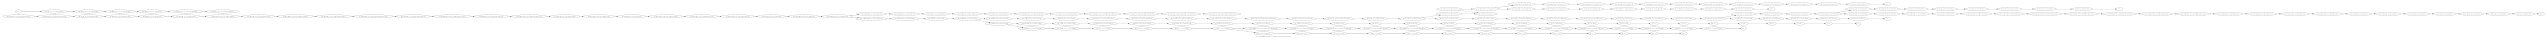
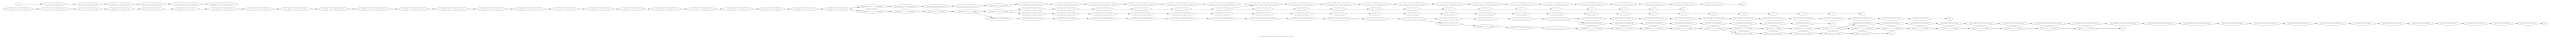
  digraph {
    fontname="Liberation Serif"
    label="Tree-decomposition of width 4 for register allocator (function _putmac)"
    rankdir=LR
    node [fontname="Liberation Serif"]
    edge [fontname="Liberation Serif"]
    n1 [label="0 | : "]
    n2 [label="1 | 76 : "]
    n3 [label="2 | 75 76 : "]
    n4 [label="3 | 74 75 : "]
    n5 [label="167 | 75 : "]
    n6 [label="4 | 73 74 : "]
    n7 [label="166 | 74 : "]
    n8 [label="5 | 72 73 : 44 45 "]
    n9 [label="165 | 73 : "]
    n10 [label="6 | 71 72 : 42 43 44 45 "]
    n11 [label="164 | 72 : 44 45 "]
    n12 [label="7 | 70 71 : 0 1 42 43 44 45 "]
    n13 [label="163 | 71 : 42 43 44 45 "]
    n14 [label="8 | 69 70 : 0 1 42 43 "]
    n15 [label="162 | 70 : 0 1 42 43 "]
    n16 [label="9 | 5 69 : 0 1 2 3 4 5 "]
    n17 [label="161 | 69 : 0 1 "]
    n18 [label="10 | 5 8 69 : 0 1 2 3 4 5 6 7 8 "]
    n19 [label="11 | 5 8 68 : 0 1 2 3 4 5 6 7 8 "]
    n20 [label="160 | 5 8 : 0 1 2 3 4 5 6 7 8 "]
    n21 [label="12 | 5 8 67 68 : 0 1 2 3 4 5 6 7 8 19 20 "]
    n22 [label="13 | 5 8 66 67 : 0 1 2 3 4 5 6 7 8 19 20 "]
    n23 [label="159 | 5 8 67 : 0 1 2 3 4 5 6 7 8 19 20 "]
    n24 [label="14 | 5 8 40 66 : 0 1 2 3 4 5 6 7 8 19 20 "]
    n25 [label="77 | 5 8 40 66 : 0 1 2 3 4 5 6 7 8 19 20 "]
    n26 [label="194 | 5 8 40 66 : 0 1 2 3 4 5 6 7 8 19 20 "]
    n27 [label="191 | 5 8 66 : 0 1 2 3 4 5 6 7 8 19 20 "]
    n28 [label="158 | 5 8 66 : 0 1 2 3 4 5 6 7 8 19 20 "]
    n29 [label="15 | 5 40 65 66 : 0 1 2 3 4 5 19 20 35 36 "]
    n30 [label="115 | 5 40 66 : 0 1 2 3 4 5 19 20 "]
    n31 [label="80 | 5 8 40 66 : 0 1 2 3 4 5 6 7 8 19 20 "]
    n32 [label="16 | 5 54 64 65 : 0 1 2 3 4 5 19 20 35 36 "]
    n33 [label="99 | 5 54 64 : 0 1 2 3 4 5 19 20 35 36 "]
    n34 [label="17 | 5 54 63 64 : 0 1 2 3 4 5 19 20 35 36 40 41 "]
    n35 [label="98 | 5 54 63 : 0 1 2 3 4 5 19 20 35 36 40 41 "]
    n36 [label="18 | 5 54 62 63 : 0 1 2 3 4 5 19 20 35 36 37 38 40 41 "]
    n37 [label="97 | 5 54 62 : 0 1 2 3 4 5 19 20 35 36 37 38 40 41 "]
    n38 [label="19 | 5 54 61 62 : 0 1 2 3 4 5 19 20 35 36 37 38 39 40 41 "]
    n39 [label="96 | 5 54 61 : 0 1 2 3 4 5 19 20 35 36 37 38 39 40 41 "]
    n40 [label="20 | 5 54 60 61 : 0 1 2 3 4 5 19 20 35 36 37 38 39 40 41 "]
    n41 [label="95 | 5 54 60 : 0 1 2 3 4 5 19 20 35 36 37 38 39 "]
    n42 [label="21 | 5 54 59 60 : 0 1 2 3 4 5 19 20 35 36 37 38 39 "]
    n43 [label="94 | 5 54 59 : 0 1 2 3 4 5 19 20 35 36 37 38 39 "]
    n44 [label="22 | 5 54 58 59 : 0 1 2 3 4 5 19 20 35 36 37 38 39 "]
    n45 [label="93 | 5 54 58 : 0 1 2 3 4 5 19 20 35 36 37 38 39 "]
    n46 [label="23 | 5 54 57 58 : 0 1 2 3 4 5 19 20 35 36 37 38 39 "]
    n47 [label="92 | 5 54 57 : 0 1 2 3 4 5 19 20 35 36 37 38 "]
    n48 [label="24 | 5 54 56 57 : 0 1 2 3 4 5 19 20 35 36 37 38 "]
    n49 [label="169 | 54 56 57 : 0 1 2 3 4 5 19 20 35 36 37 38 "]
    n50 [label="91 | 54 56 : 0 1 2 3 4 5 19 20 35 36 "]
    n51 [label="25 | 54 55 56 : 0 1 2 3 4 5 19 20 35 36 "]
    n52 [label="170 | 55 56 : 0 1 2 3 4 5 19 20 35 36 "]
    n53 [label="171 | 56 : 0 1 2 3 4 5 19 20 35 36 "]
    n54 [label="26 | 40 53 54 66 : 0 1 2 3 4 5 19 20 23 24 35 36 "]
    n55 [label="114 | 40 54 66 : 0 1 2 3 4 5 19 20 35 36 "]
    n56 [label="172 | 40 54 65 66 : 0 1 2 3 4 5 19 20 35 36 "]
    n57 [label="27 | 40 52 53 66 : 0 1 2 3 4 5 19 20 23 24 35 36 "]
    n58 [label="113 | 40 53 66 : 0 1 2 3 4 5 19 20 23 24 35 36 "]
    n59 [label="28 | 40 51 52 66 : 0 1 2 3 4 5 19 20 23 24 34 "]
    n60 [label="112 | 40 52 66 : 0 1 2 3 4 5 19 20 23 24 "]
    n61 [label="29 | 40 50 51 66 : 0 1 2 3 4 5 19 20 23 24 32 33 34 "]
    n62 [label="111 | 40 51 66 : 0 1 2 3 4 5 19 20 23 24 34 "]
    n63 [label="30 | 40 49 50 66 : 0 1 2 3 4 5 19 20 23 24 31 32 33 34 "]
    n64 [label="110 | 40 50 66 : 0 1 2 3 4 5 19 20 23 24 32 33 34 "]
    n65 [label="31 | 40 48 49 66 : 0 1 2 3 4 5 19 20 23 24 29 30 31 32 33 "]
    n66 [label="109 | 40 49 66 : 0 1 2 3 4 5 19 20 23 24 31 32 33 "]
    n67 [label="32 | 40 47 48 66 : 0 1 2 3 4 5 19 20 23 24 29 30 31 "]
    n68 [label="108 | 40 48 66 : 0 1 2 3 4 5 19 20 23 24 29 30 31 "]
    n69 [label="33 | 40 46 47 66 : 0 1 2 3 4 5 19 20 23 24 29 30 "]
    n70 [label="107 | 40 47 66 : 0 1 2 3 4 5 19 20 23 24 29 30 "]
    n71 [label="34 | 40 45 46 : 0 1 2 3 4 5 19 20 23 24 28 "]
    n72 [label="106 | 40 46 : 0 1 2 3 4 5 19 20 23 24 "]
    n73 [label="173 | 40 46 66 : 0 1 2 3 4 5 19 20 23 24 "]
    n74 [label="35 | 40 44 45 : 0 1 2 3 4 5 19 20 23 24 26 27 28 "]
    n75 [label="105 | 40 45 : 0 1 2 3 4 5 19 20 23 24 28 "]
    n76 [label="104 | 40 44 : 0 1 2 3 4 5 19 20 23 24 26 27 28 "]
    n77 [label="37 | 40 42 43 : 0 1 2 3 4 5 19 20 23 24 25 26 27 "]
    n78 [label="103 | 40 43 : 0 1 2 3 4 5 19 20 23 24 25 26 27 "]
    n79 [label="38 | 40 41 42 : 0 1 2 3 4 5 19 20 23 24 25 "]
    n80 [label="102 | 40 42 : 0 1 2 3 4 5 19 20 23 24 25 "]
    n81 [label="39 | 8 39 40 : 0 1 2 3 4 5 6 7 8 19 20 21 22 "]
    n82 [label="148 | 8 39 : 0 1 2 3 4 5 6 7 8 19 20 21 22 "]
    n83 [label="40 | 8 38 39 : 0 1 2 3 4 5 6 7 8 19 20 21 22 "]
    n84 [label="147 | 8 38 : 0 1 2 3 4 5 6 7 8 19 20 21 22 "]
    n85 [label="41 | 8 37 38 : 0 1 2 3 4 5 6 7 8 16 17 19 20 21 22 "]
    n86 [label="146 | 8 37 : 0 1 2 3 4 5 6 7 8 16 17 19 20 "]
    n87 [label="42 | 8 36 37 : 0 1 2 3 4 5 6 7 8 16 17 19 20 "]
    n88 [label="145 | 8 36 : 0 1 2 3 4 5 6 7 8 16 17 "]
    n89 [label="43 | 8 27 36 : 0 1 2 3 4 5 6 7 8 16 17 "]
    n90 [label="83 | 8 27 36 : 0 1 2 3 4 5 6 7 8 16 17 "]
    n91 [label="88 | 8 27 36 : 0 1 2 3 4 5 6 7 8 16 17 "]
    n92 [label="124 | 27 36 : 0 1 2 3 4 5 16 17 "]
    n93 [label="144 | 8 27 : 0 1 2 3 4 5 6 7 8 16 17 "]
    n94 [label="44 | 27 30 36 : 0 1 2 3 4 5 16 17 18 "]
    n95 [label="45 | 27 30 35 36 : 0 1 2 3 4 5 16 17 18 "]
    n96 [label="81 | 27 30 35 36 : 0 1 2 3 4 5 16 17 18 "]
    n97 [label="82 | 27 30 35 36 : 0 1 2 3 4 5 16 17 18 "]
    n98 [label="120 | 30 35 36 : 0 1 2 3 4 5 16 17 18 "]
    n99 [label="180 | 27 30 36 : 0 1 2 3 4 5 16 17 18 "]
    n100 [label="46 | 30 34 35 36 : 0 1 2 3 4 5 16 17 18 "]
    n101 [label="119 | 30 34 36 : 0 1 2 3 4 5 16 17 18 "]
    n102 [label="47 | 30 33 34 36 : 0 1 2 3 4 5 16 17 18 "]
    n103 [label="118 | 30 33 36 : 0 1 2 3 4 5 16 17 18 "]
    n104 [label="48 | 30 32 33 36 : 0 1 2 3 4 5 16 17 18 "]
    n105 [label="177 | 30 32 36 : 0 1 2 3 4 5 16 17 18 "]
    n106 [label="117 | 30 32 : 0 1 2 3 4 5 16 17 18 "]
    n107 [label="49 | 30 31 32 : 0 1 2 3 4 5 16 17 18 "]
    n108 [label="178 | 31 32 : 0 1 2 3 4 5 16 17 18 "]
    n109 [label="179 | 32 : 0 1 2 3 4 5 16 17 18 "]
    n110 [label="50 | 27 29 30 : 0 1 2 3 4 5 16 17 18 "]
    n111 [label="122 | 27 29 : 0 1 2 3 4 5 16 17 18 "]
    n112 [label="51 | 27 28 29 : 0 1 2 3 4 5 16 17 18 "]
    n113 [label="181 | 28 29 : 0 1 2 3 4 5 16 17 18 "]
    n114 [label="182 | 29 : 0 1 2 3 4 5 16 17 18 "]
    n115 [label="52 | 8 26 27 : 0 1 2 3 4 5 6 7 8 9 10 16 17 "]
    n116 [label="143 | 8 26 : 0 1 2 3 4 5 6 7 8 9 10 16 17 "]
    n117 [label="53 | 8 25 26 : 0 1 2 3 4 5 6 7 8 9 10 16 17 "]
    n118 [label="142 | 8 25 : 0 1 2 3 4 5 6 7 8 9 10 "]
    n119 [label="54 | 8 24 25 : 0 1 2 3 4 5 6 7 8 9 10 "]
    n120 [label="141 | 8 24 : 0 1 2 3 4 5 6 7 8 9 10 "]
    n121 [label="55 | 8 10 24 : 0 1 2 3 4 5 6 7 8 9 10 "]
    n122 [label="86 | 8 10 24 : 0 1 2 3 4 5 6 7 8 9 10 "]
    n123 [label="87 | 8 10 24 : 0 1 2 3 4 5 6 7 8 9 10 "]
    n124 [label="138 | 10 24 : 0 1 2 3 4 5 9 10 "]
    n125 [label="140 | 8 10 : 0 1 2 3 4 5 6 7 8 9 10 "]
    n126 [label="56 | 10 13 24 : 0 1 2 3 4 5 9 10 11 "]
    n127 [label="57 | 10 13 23 24 : 0 1 2 3 4 5 9 10 11 "]
    n128 [label="84 | 10 13 23 24 : 0 1 2 3 4 5 9 10 11 "]
    n129 [label="85 | 10 13 23 24 : 0 1 2 3 4 5 9 10 11 "]
    n130 [label="134 | 13 23 24 : 0 1 2 3 4 5 9 10 11 "]
    n131 [label="186 | 10 13 24 : 0 1 2 3 4 5 9 10 11 "]
    n132 [label="58 | 13 22 23 24 : 0 1 2 3 4 5 9 10 11 "]
    n133 [label="133 | 13 22 24 : 0 1 2 3 4 5 9 10 11 "]
    n134 [label="59 | 13 21 22 24 : 0 1 2 3 4 5 9 10 11 14 15 "]
    n135 [label="132 | 13 21 24 : 0 1 2 3 4 5 9 10 11 14 15 "]
    n136 [label="60 | 13 20 21 24 : 0 1 2 3 4 5 9 10 11 12 13 14 15 "]
    n137 [label="131 | 13 20 24 : 0 1 2 3 4 5 9 10 11 12 13 14 15 "]
    n138 [label="61 | 13 19 20 24 : 0 1 2 3 4 5 9 10 11 12 13 14 15 "]
    n139 [label="130 | 13 19 24 : 0 1 2 3 4 5 9 10 11 12 13 14 15 "]
    n140 [label="62 | 13 18 19 24 : 0 1 2 3 4 5 9 10 11 12 13 14 15 "]
    n141 [label="129 | 13 18 24 : 0 1 2 3 4 5 9 10 11 12 13 "]
    n142 [label="63 | 13 17 18 24 : 0 1 2 3 4 5 9 10 11 12 13 "]
    n143 [label="128 | 13 17 24 : 0 1 2 3 4 5 9 10 11 12 13 "]
    n144 [label="64 | 13 16 17 24 : 0 1 2 3 4 5 9 10 11 12 13 "]
    n145 [label="127 | 13 16 24 : 0 1 2 3 4 5 9 10 11 "]
    n146 [label="65 | 13 15 16 24 : 0 1 2 3 4 5 9 10 11 "]
    n147 [label="183 | 13 15 24 : 0 1 2 3 4 5 9 10 11 "]
    n148 [label="126 | 13 15 : 0 1 2 3 4 5 9 10 11 "]
    n149 [label="66 | 13 14 15 : 0 1 2 3 4 5 9 10 11 "]
    n150 [label="184 | 14 15 : 0 1 2 3 4 5 9 10 11 "]
    n151 [label="185 | 15 : 0 1 2 3 4 5 9 10 11 "]
    n152 [label="67 | 10 12 13 : 0 1 2 3 4 5 9 10 11 "]
    n153 [label="136 | 10 12 : 0 1 2 3 4 5 9 10 11 "]
    n154 [label="68 | 10 11 12 : 0 1 2 3 4 5 9 10 11 "]
    n155 [label="187 | 11 12 : 0 1 2 3 4 5 9 10 11 "]
    n156 [label="188 | 12 : 0 1 2 3 4 5 9 10 11 "]
    n157 [label="69 | 8 9 10 : 0 1 2 3 4 5 6 7 8 9 10 "]
    n158 [label="189 | 9 10 : 0 1 2 3 4 5 6 7 9 10 "]
    n159 [label="190 | 10 : 0 1 2 3 4 5 9 10 "]
    n160 [label="70 | 5 7 8 : 0 1 2 3 4 5 6 7 8 "]
    n161 [label="156 | 5 7 : 0 1 2 3 4 5 6 7 8 "]
    n162 [label="71 | 5 6 7 : 0 1 2 3 4 5 6 7 8 "]
    n163 [label="192 | 5 7 : 0 1 2 3 4 5 6 7 8 "]
    n164 [label="155 | 5 : 0 1 2 3 4 5 "]
    n165 [label="72 | 4 5 : 0 1 2 3 4 5 "]
    n166 [label="154 | 4 : 0 1 2 3 4 5 "]
    n167 [label="73 | 3 4 : 0 1 2 3 4 5 "]
    n168 [label="153 | 3 : 0 1 2 3 "]
    n169 [label="74 | 2 3 : 0 1 2 3 "]
    n170 [label="152 | 2 : 0 1 "]
    n171 [label="75 | 1 2 : 0 1 "]
    n172 [label="151 | 1 : "]
    n173 [label="76 | 0 1 : "]
    n174 [label="193 | 1 : "]
    n175 [label="150 | : "]
    n176 [label="157 | 5 8 : 0 1 2 3 4 5 6 7 8 "]
    n177 [label="78 | 5 40 54 65 66 : 0 1 2 3 4 5 19 20 35 36 "]
    n178 [label="168 | 5 54 65 66 : 0 1 2 3 4 5 19 20 35 36 "]
    n179 [label="100 | 5 54 65 : 0 1 2 3 4 5 19 20 35 36 "]
    n180 [label="79 | 5 40 54 65 66 : 0 1 2 3 4 5 19 20 35 36 "]
    n181 [label="195 | 5 40 54 65 66 : 0 1 2 3 4 5 19 20 35 36 "]
    n182 [label="89 | 5 8 40 66 : 0 1 2 3 4 5 6 7 8 19 20 "]
    n183 [label="176 | 8 40 66 : 0 1 2 3 4 5 6 7 8 19 20 "]
    n184 [label="123 | 27 30 : 0 1 2 3 4 5 16 17 18 "]
    n185 [label="137 | 10 13 : 0 1 2 3 4 5 9 10 11 "]
    n186 [label="149 | 8 40 : 0 1 2 3 4 5 6 7 8 19 20 "]
    n187 [label="90 | : "]
    n188 [label="101 | : "]
    n189 [label="175 | 42 : 0 1 2 3 4 5 19 20 23 24 25 "]
    n190 [label="174 | 41 42 : 0 1 2 3 4 5 19 20 23 24 25 "]
    n191 [label="116 | : "]
    n192 [label="121 | : "]
    n193 [label="125 | : "]
    n194 [label="135 | : "]
    n195 [label="139 | : "]
    n2 -> n1
    n3 -> n2
    n4 -> n5
    n5 -> n3
    n6 -> n7
    n7 -> n4
    n8 -> n9
    n9 -> n6
    n10 -> n11
    n11 -> n8
    n12 -> n13
    n13 -> n10
    n14 -> n15
    n15 -> n12
    n16 -> n17
    n17 -> n14
    n18 -> n16
    n19 -> n20
    n20 -> n18
    n21 -> n19
    n22 -> n23
    n23 -> n21
    n24 -> n25
    n24 -> n26
    n25 -> n27
    n26 -> n28
    n27 -> n176
    n28 -> n22
    n29 -> n30
    n30 -> n31
    n31 -> n24
    n31 -> n182
    n32 -> n33
    n33 -> n34
    n34 -> n35
    n35 -> n36
    n36 -> n37
    n37 -> n38
    n38 -> n39
    n40 -> n41
    n41 -> n42
    n42 -> n43
    n43 -> n44
    n44 -> n45
    n45 -> n46
    n46 -> n47
    n47 -> n48
    n48 -> n49
    n49 -> n50
    n50 -> n51
    n51 -> n52
    n52 -> n53
    n53 -> n187
    n54 -> n55
    n55 -> n56
    n56 -> n180
    n57 -> n58
    n58 -> n54
    n59 -> n60
    n60 -> n57
    n61 -> n62
    n62 -> n59
    n63 -> n64
    n64 -> n61
    n65 -> n66
    n66 -> n63
    n67 -> n68
    n68 -> n65
    n69 -> n70
    n70 -> n67
    n71 -> n72
    n72 -> n73
    n73 -> n69
    n74 -> n75
    n75 -> n71
    n76 -> n74
    n77 -> n78
    n79 -> n80
    n80 -> n77
    n81 -> n82
    n82 -> n83
    n83 -> n84
    n84 -> n85
    n85 -> n86
    n86 -> n87
    n87 -> n88
    n88 -> n89
    n89 -> n90
    n89 -> n91
    n90 -> n92
    n91 -> n93
-   n94 -> n92
+   n92 -> n94
    n93 -> n115
    n94 -> n95
    n95 -> n96
    n95 -> n97
    n96 -> n98
    n97 -> n99
    n98 -> n100
    n99 -> n184
    n100 -> n101
    n101 -> n102
    n102 -> n103
    n103 -> n104
    n104 -> n105
    n105 -> n106
    n106 -> n107
    n107 -> n108
    n108 -> n109
    n109 -> n191
    n110 -> n111
    n111 -> n112
    n112 -> n113
    n113 -> n114
    n114 -> n192
    n115 -> n116
    n116 -> n117
    n117 -> n118
    n118 -> n119
    n119 -> n120
    n120 -> n121
    n121 -> n122
    n121 -> n123
    n122 -> n124
    n123 -> n125
    n124 -> n126
    n125 -> n157
    n126 -> n127
    n127 -> n128
    n127 -> n129
    n128 -> n130
    n129 -> n131
    n130 -> n132
    n131 -> n185
    n132 -> n133
    n133 -> n134
    n134 -> n135
    n135 -> n136
    n136 -> n137
    n137 -> n138
    n138 -> n139
    n139 -> n140
    n140 -> n141
    n141 -> n142
    n142 -> n143
    n143 -> n144
    n144 -> n145
    n145 -> n146
    n146 -> n147
    n147 -> n148
    n148 -> n149
    n149 -> n150
    n150 -> n151
    n151 -> n193
    n152 -> n153
    n153 -> n154
    n154 -> n155
    n155 -> n156
    n156 -> n194
    n157 -> n158
    n158 -> n159
    n159 -> n195
    n160 -> n161
    n161 -> n162
    n162 -> n40
    n162 -> n163
    n163 -> n164
    n164 -> n165
    n165 -> n166
    n166 -> n167
    n167 -> n168
    n168 -> n169
    n169 -> n170
    n170 -> n171
    n171 -> n172
    n172 -> n173
    n173 -> n174
    n174 -> n175
    n176 -> n160
    n177 -> n178
    n178 -> n179
    n179 -> n32
    n180 -> n177
    n180 -> n181
    n181 -> n29
    n182 -> n183
    n183 -> n186
    n184 -> n110
    n185 -> n152
    n186 -> n81
    n188 -> n189
    n189 -> n190
    n190 -> n79
  }
